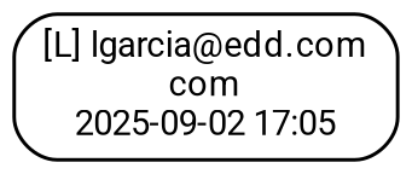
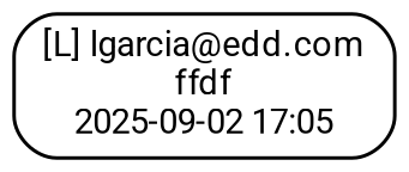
  digraph {
    rankdir=LR
    fontname=Roboto
-   n1 [fontsize=10 label="[L] lgarcia@edd.com\ncom\n2025-09-02 17:05" shape=box style=rounded fontname=Roboto]
+   n1 [fontsize=10 label="[L] lgarcia@edd.com\nffdf\n2025-09-02 17:05" shape=box style=rounded fontname=Roboto]
  }
